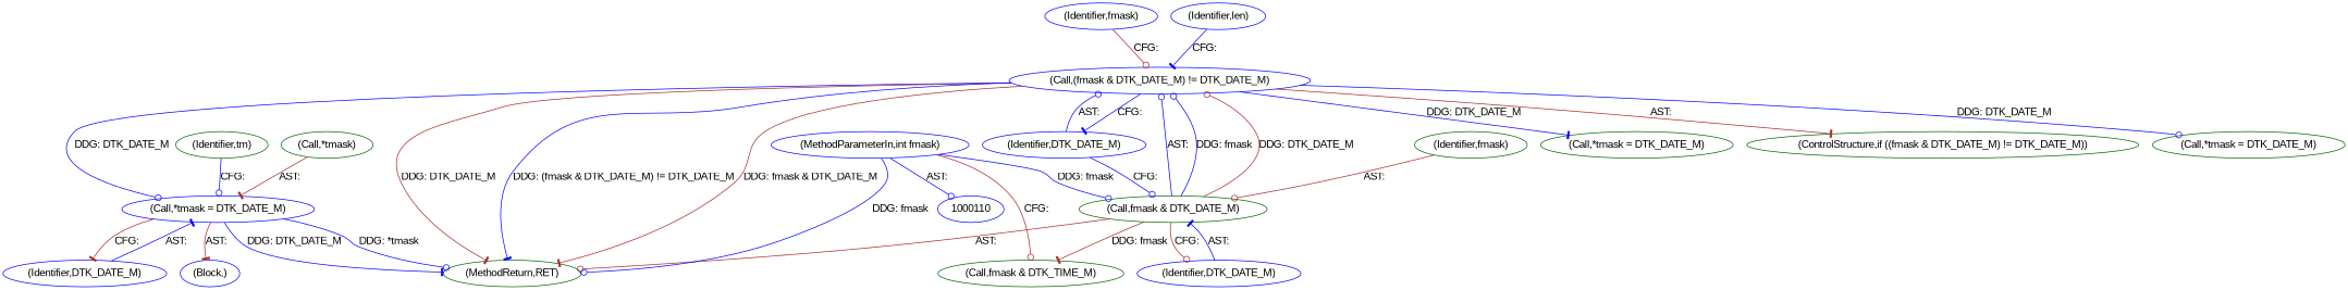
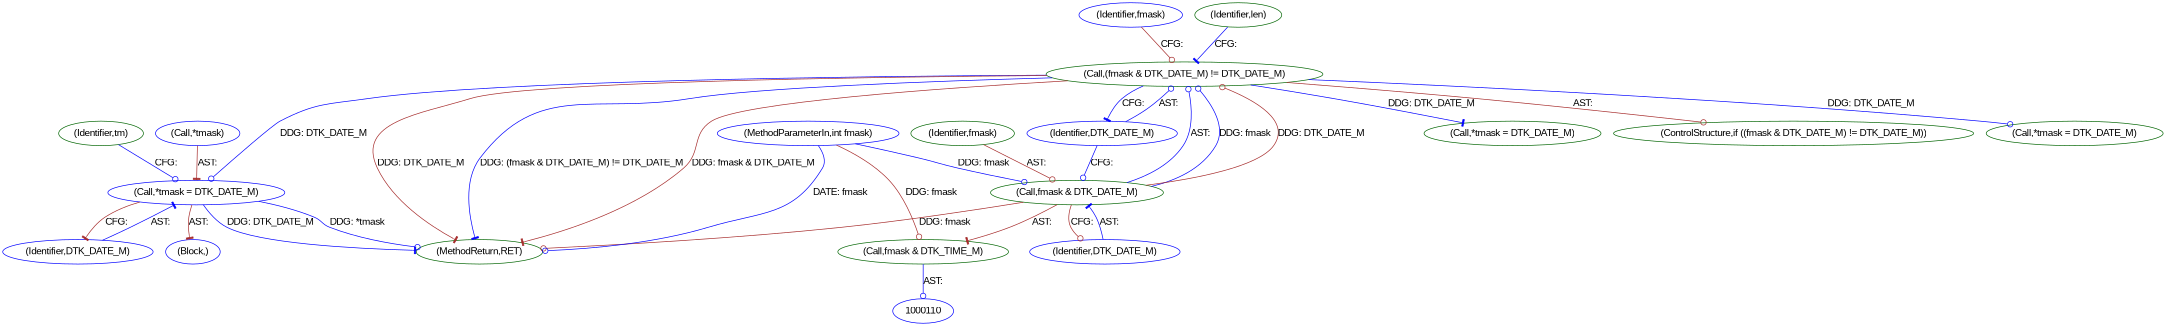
  digraph {
    fontname="Liberation Sans"
    node [color=darkgreen fontname="Liberation Sans"]
    edge [arrowhead=odot color=blue fontname="Liberation Sans"]
    n1 [color=blue label="(Call,*tmask = DTK_DATE_M)"]
    n2 [color=blue label="(Identifier,DTK_DATE_M)"]
    n3 [color=blue label="(Block,)"]
    n4 [label="(MethodReturn,RET)"]
-   n5 [color=blue label="(Call,(fmask & DTK_DATE_M) != DTK_DATE_M)"]
+   n5 [label="(Call,(fmask & DTK_DATE_M) != DTK_DATE_M)"]
    n6 [label="(Call,*tmask = DTK_DATE_M)"]
    n7 [label="(ControlStructure,if ((fmask & DTK_DATE_M) != DTK_DATE_M))"]
    n8 [color=blue label="(Identifier,DTK_DATE_M)"]
    n9 [label="(Call,*tmask = DTK_DATE_M)"]
    n10 [label="(Call,fmask & DTK_DATE_M)"]
    n11 [color=blue label="(Identifier,DTK_DATE_M)"]
    n12 [label="(Call,fmask & DTK_TIME_M)"]
    n13 [color=blue label="(MethodParameterIn,int fmask)"]
    1000110 [color=blue]
    n15 [color=blue label="(Identifier,fmask)"]
    n16 [label="(Identifier,tm)"]
-   n17 [color=blue label="(Identifier,len)"]
-   n18 [label="(Call,*tmask)"]
+   n17 [label="(Identifier,len)"]
+   n18 [color=blue label="(Call,*tmask)"]
    n19 [label="(Identifier,fmask)"]
    n1 -> n2 [arrowhead=tee color=brown label="CFG: "]
    n1 -> n3 [arrowhead=tee color=brown label="AST: "]
    n1 -> n4 [arrowhead=tee label="DDG: DTK_DATE_M"]
    n1 -> n4 [label="DDG: *tmask"]
    n2 -> n1 [arrowhead=tee label="AST: "]
    n5 -> n1 [label="DDG: DTK_DATE_M"]
    n5 -> n4 [arrowhead=tee color=brown label="DDG: DTK_DATE_M"]
    n5 -> n4 [arrowhead=tee label="DDG: (fmask & DTK_DATE_M) != DTK_DATE_M"]
    n5 -> n4 [arrowhead=tee color=brown label="DDG: fmask & DTK_DATE_M"]
    n5 -> n6 [arrowhead=tee label="DDG: DTK_DATE_M"]
-   n5 -> n7 [arrowhead=tee color=brown label="AST: "]
+   n5 -> n7 [color=brown label="AST: "]
    n5 -> n8 [arrowhead=tee label="CFG: "]
    n5 -> n9 [label="DDG: DTK_DATE_M"]
    n8 -> n5 [label="AST: "]
    n8 -> n10 [label="CFG: "]
-   n10 -> n4 [color=brown label="AST: "]
+   n10 -> n4 [color=brown label="DDG: fmask"]
    n10 -> n5 [label="AST: "]
    n10 -> n5 [label="DDG: fmask"]
    n10 -> n5 [color=brown label="DDG: DTK_DATE_M"]
    n10 -> n11 [color=brown label="CFG: "]
-   n10 -> n12 [arrowhead=tee color=brown label="DDG: fmask"]
+   n10 -> n12 [arrowhead=tee color=brown label="AST: "]
    n11 -> n10 [arrowhead=tee label="AST: "]
-   n13 -> n4 [label="DDG: fmask"]
+   n13 -> n4 [label="DATE: fmask"]
    n13 -> n10 [label="DDG: fmask"]
-   n13 -> n12 [color=brown label="CFG: "]
-   n13 -> 1000110 [label="AST: "]
+   n13 -> n12 [color=brown label="DDG: fmask"]
+   n12 -> 1000110 [label="AST: "]
    n15 -> n5 [color=brown label="CFG: "]
    n16 -> n1 [label="CFG: "]
    n17 -> n5 [arrowhead=tee label="CFG: "]
    n18 -> n1 [arrowhead=tee color=brown label="AST: "]
    n19 -> n10 [color=brown label="AST: "]
  }
